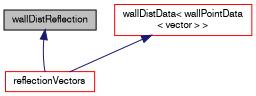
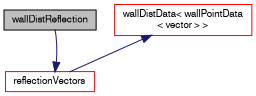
  digraph {
    node [color=red fontname=FreeSans fontsize=10 shape=record]
    edge [color=midnightblue dir=back fontname=FreeSans fontsize=10 labelfontname=FreeSans labelfontsize=10 style=solid]
    n1 [color=black fillcolor=grey75 fontcolor=black height=0.2 label=wallDistReflection style=filled width=0.4]
    n2 [height=0.2 label=reflectionVectors width=0.4]
    n3 [height=0.2 label="wallDistData\< wallPointData\l\< vector \> \>" width=0.4]
-   n1 -> n2
+   n2 -> n1
    n3 -> n2
  }
